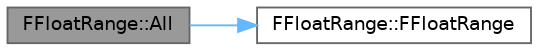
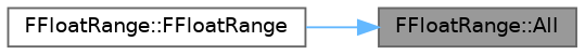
  digraph {
    rankdir=LR
    node [fontname=Helvetica fontsize=10 shape=box style=filled]
    n1 [color=gray40 fillcolor=grey60 fontcolor=black height=0.2 label="FFloatRange::All" width=0.4]
    n2 [color=grey40 fillcolor=white height=0.2 label="FFloatRange::FFloatRange" width=0.4]
-   n1 -> n2 [color=steelblue1 fontname=Helvetica fontsize=10 labelfontname=Helvetica labelfontsize=10 style=solid]
+   n2 -> n1 [color=steelblue1 fontname=Helvetica fontsize=10 labelfontname=Helvetica labelfontsize=10 style=solid]
  }
